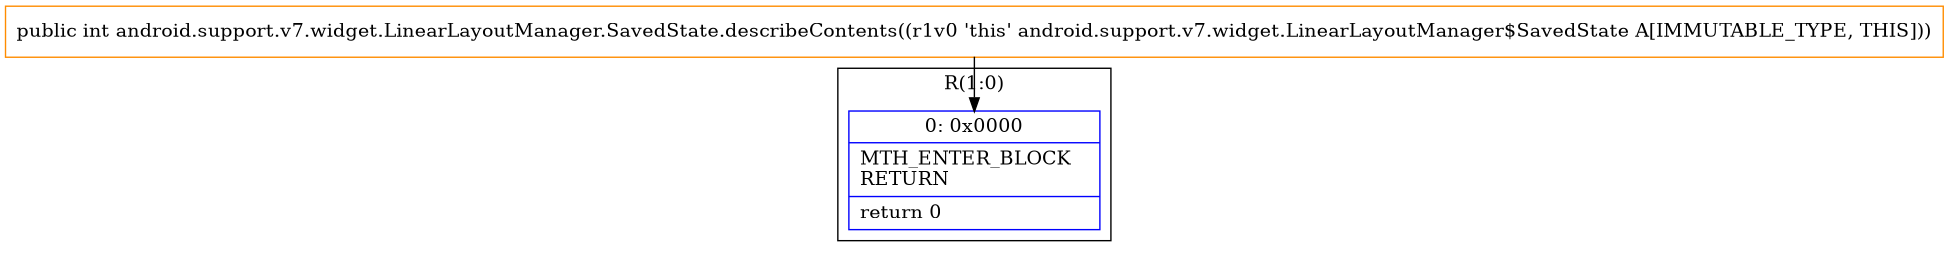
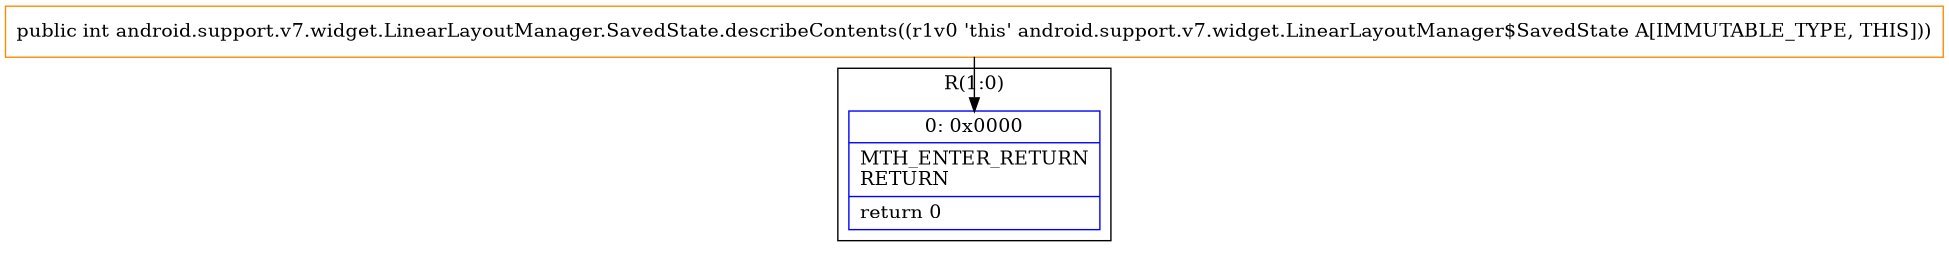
  digraph {
    node [shape=record]
-   n1 [color=blue label="{0\:\ 0x0000|MTH_ENTER_BLOCK\lRETURN\l|return 0\l}"]
+   n1 [color=blue label="{0\:\ 0x0000|MTH_ENTER_RETURN\lRETURN\l|return 0\l}"]
    n2 [label="{public int android.support.v7.widget.LinearLayoutManager.SavedState.describeContents((r1v0 'this' android.support.v7.widget.LinearLayoutManager$SavedState A[IMMUTABLE_TYPE, THIS])) }" color=darkorange]
    subgraph cluster_1 {
      label="R(1:0)"
      n1
    }
    n2 -> n1
  }
